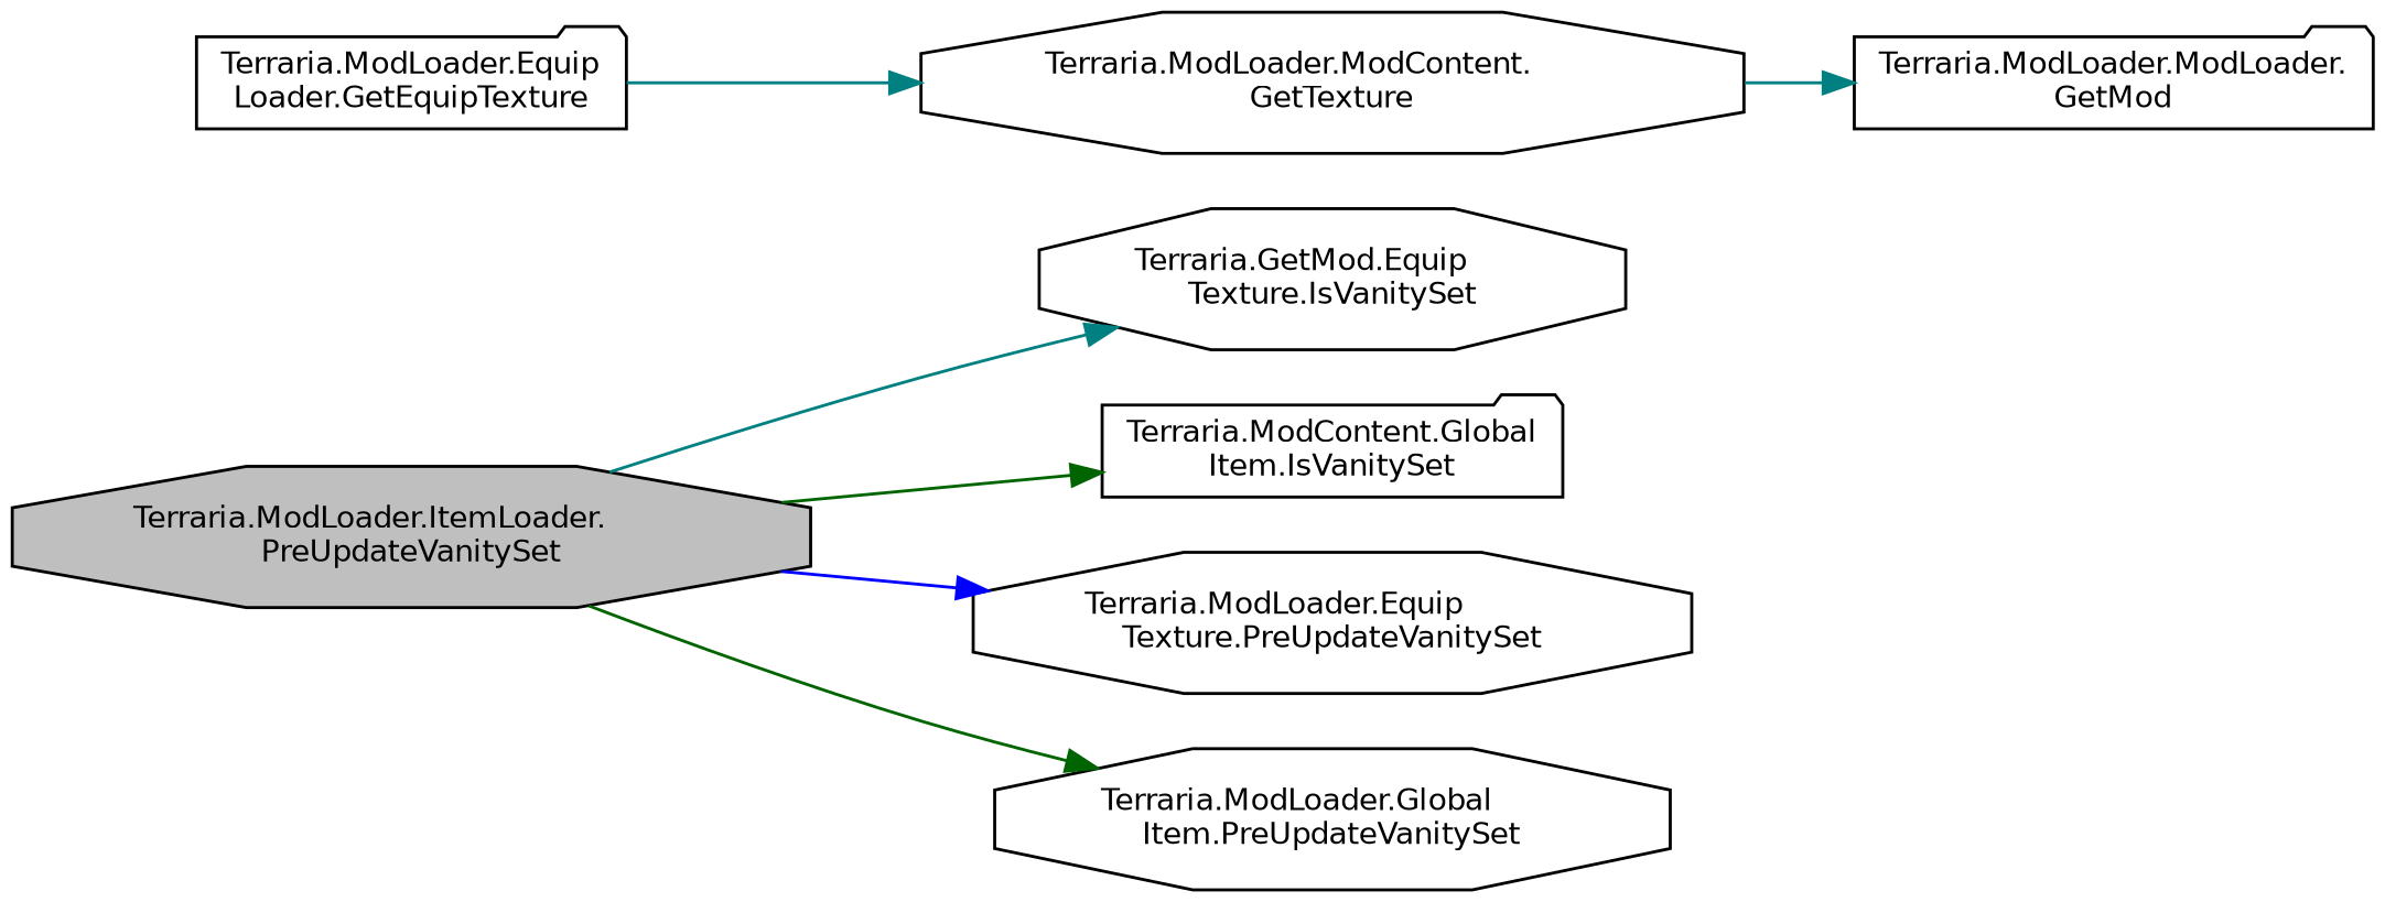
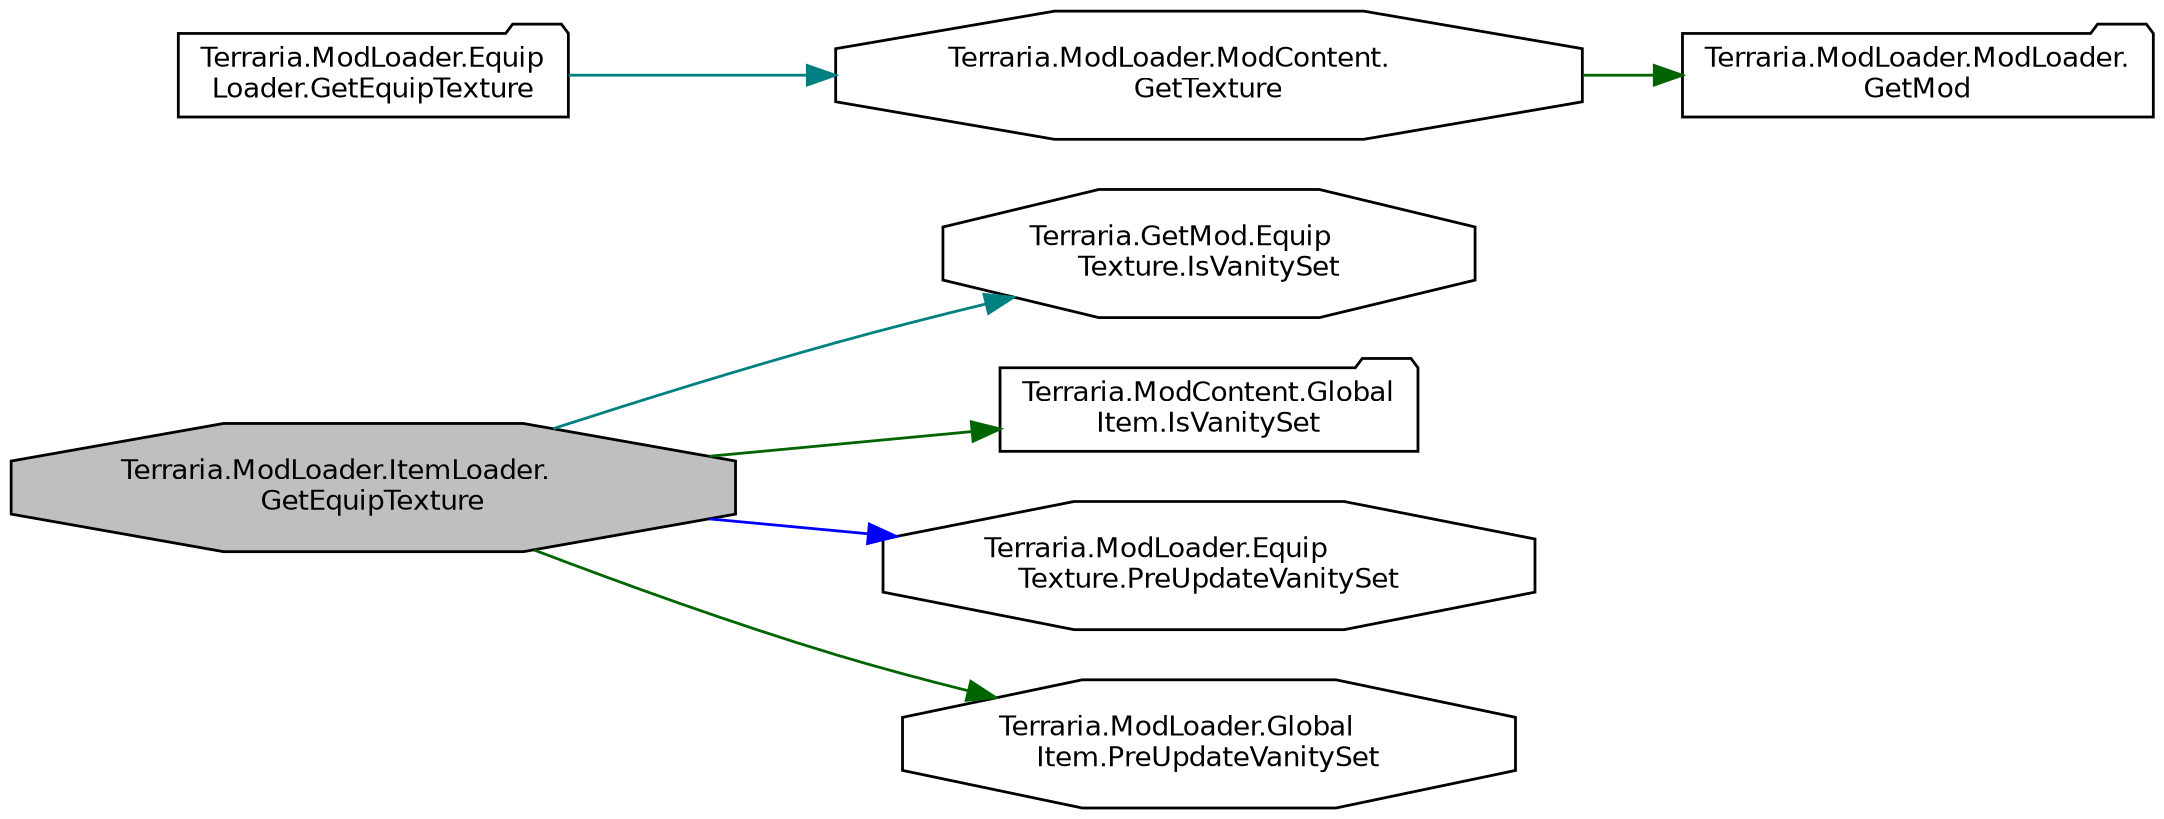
  digraph {
    rankdir=LR
    node [color=black fillcolor=white fontname=Helvetica fontsize=10 shape=octagon style=filled]
    edge [color=teal fontname=Helvetica fontsize=10 labelfontname=Helvetica labelfontsize=10 style=solid]
-   n1 [fillcolor=grey75 fontcolor=black height=0.2 label="Terraria.ModLoader.ItemLoader.\lPreUpdateVanitySet" width=0.4]
+   n1 [fillcolor=grey75 fontcolor=black height=0.2 label="Terraria.ModLoader.ItemLoader.\lGetEquipTexture" width=0.4]
    n2 [height=0.2 label="Terraria.GetMod.Equip\lTexture.IsVanitySet" width=0.4]
    n3 [height=0.2 label="Terraria.ModContent.Global\lItem.IsVanitySet" shape=folder width=0.4]
    n4 [height=0.2 label="Terraria.ModLoader.Equip\lTexture.PreUpdateVanitySet" width=0.4]
    n5 [height=0.2 label="Terraria.ModLoader.Global\lItem.PreUpdateVanitySet" width=0.4]
    n6 [height=0.2 label="Terraria.ModLoader.Equip\lLoader.GetEquipTexture" shape=folder width=0.4]
    n7 [height=0.2 label="Terraria.ModLoader.ModContent.\lGetTexture" width=0.4]
    n8 [height=0.2 label="Terraria.ModLoader.ModLoader.\lGetMod" shape=folder width=0.4]
    n1 -> n2
    n1 -> n3 [color=darkgreen]
    n1 -> n4 [color=blue]
    n1 -> n5 [color=darkgreen]
    n6 -> n7
-   n7 -> n8
+   n7 -> n8 [color=darkgreen]
  }
